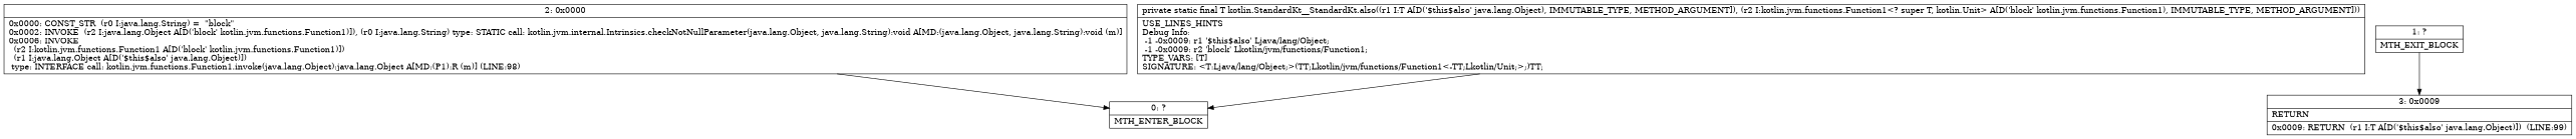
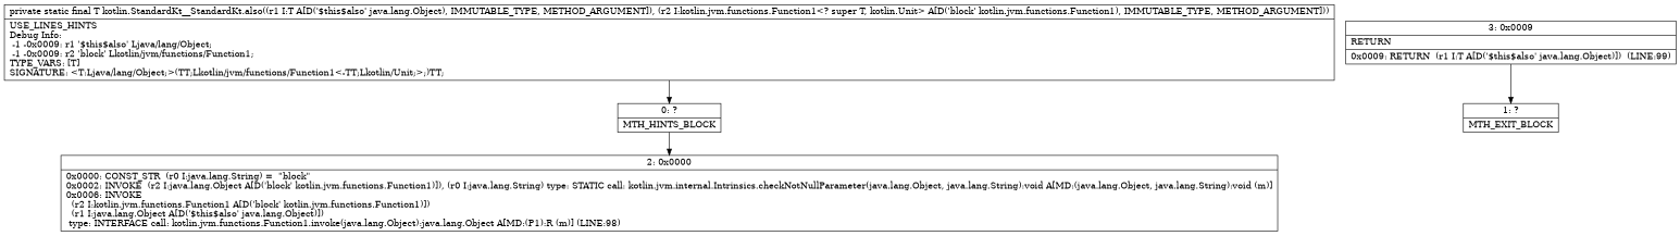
  digraph {
    node [shape=record]
-   n1 [label="{0\:\ ?|MTH_ENTER_BLOCK\l}"]
+   n1 [label="{0\:\ ?|MTH_HINTS_BLOCK\l}"]
    n2 [label="{2\:\ 0x0000|0x0000: CONST_STR  (r0 I:java.lang.String) =  \"block\" \l0x0002: INVOKE  (r2 I:java.lang.Object A[D('block' kotlin.jvm.functions.Function1)]), (r0 I:java.lang.String) type: STATIC call: kotlin.jvm.internal.Intrinsics.checkNotNullParameter(java.lang.Object, java.lang.String):void A[MD:(java.lang.Object, java.lang.String):void (m)]\l0x0006: INVOKE  \l  (r2 I:kotlin.jvm.functions.Function1 A[D('block' kotlin.jvm.functions.Function1)])\l  (r1 I:java.lang.Object A[D('$this$also' java.lang.Object)])\l type: INTERFACE call: kotlin.jvm.functions.Function1.invoke(java.lang.Object):java.lang.Object A[MD:(P1):R (m)] (LINE:98)\l}"]
    n3 [label="{3\:\ 0x0009|RETURN\l|0x0009: RETURN  (r1 I:T A[D('$this$also' java.lang.Object)])  (LINE:99)\l}"]
    n4 [label="{1\:\ ?|MTH_EXIT_BLOCK\l}"]
    n5 [label="{private static final T kotlin.StandardKt__StandardKt.also((r1 I:T A[D('$this$also' java.lang.Object), IMMUTABLE_TYPE, METHOD_ARGUMENT]), (r2 I:kotlin.jvm.functions.Function1\<? super T, kotlin.Unit\> A[D('block' kotlin.jvm.functions.Function1), IMMUTABLE_TYPE, METHOD_ARGUMENT]))  | USE_LINES_HINTS\lDebug Info:\l  \-1 \-0x0009: r1 '$this$also' Ljava\/lang\/Object;\l  \-1 \-0x0009: r2 'block' Lkotlin\/jvm\/functions\/Function1;\lTYPE_VARS: [T]\lSIGNATURE: \<T:Ljava\/lang\/Object;\>(TT;Lkotlin\/jvm\/functions\/Function1\<\-TT;Lkotlin\/Unit;\>;)TT;\l}"]
-   n2 -> n1
-   n4 -> n3
+   n1 -> n2
+   n3 -> n4
    n5 -> n1
  }
